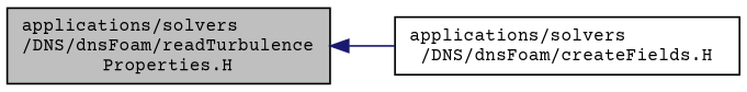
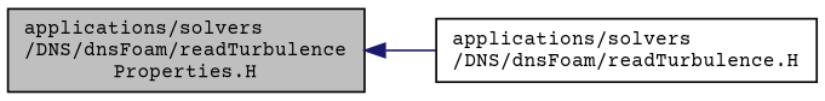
  digraph {
    rankdir=LR
    fontname="Courier Prime"
    node [color=black fontname="Courier Prime" fontsize=10 shape=record]
    n1 [fillcolor=grey75 fontcolor=black height=0.2 label="applications/solvers\l/DNS/dnsFoam/readTurbulence\lProperties.H" style=filled width=0.4]
-   n2 [height=0.2 label="applications/solvers\l/DNS/dnsFoam/createFields.H" width=0.4]
+   n2 [height=0.2 label="applications/solvers\l/DNS/dnsFoam/readTurbulence.H" width=0.4]
    n1 -> n2 [color=midnightblue dir=back fontname="Courier Prime" fontsize=10 labelfontname=Helvetica labelfontsize=10 style=solid]
  }
